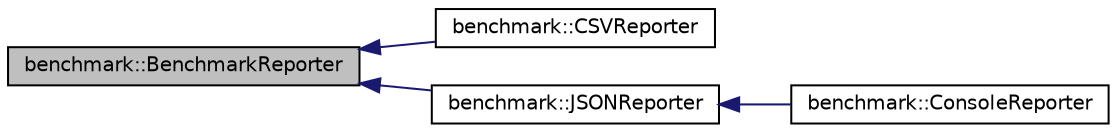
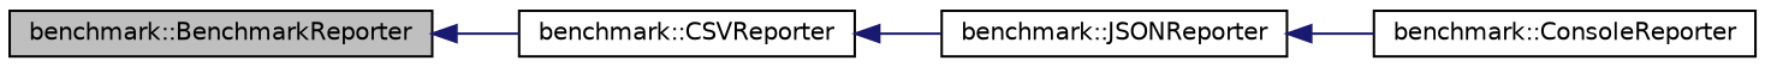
  digraph {
    rankdir=LR
    node [color=black fillcolor=white fontname=Helvetica fontsize=10 shape=record style=filled]
    edge [color=midnightblue dir=back fontname=Helvetica fontsize=10 labelfontname=Helvetica labelfontsize=10 style=solid]
    n1 [fillcolor=grey75 fontcolor=black height=0.2 label="benchmark::BenchmarkReporter" width=0.4]
    n2 [height=0.2 label="benchmark::CSVReporter" width=0.4]
    n3 [height=0.2 label="benchmark::JSONReporter" width=0.4]
    n4 [height=0.2 label="benchmark::ConsoleReporter" width=0.4]
    n1 -> n2
-   n1 -> n3
+   n2 -> n3
    n3 -> n4
  }
